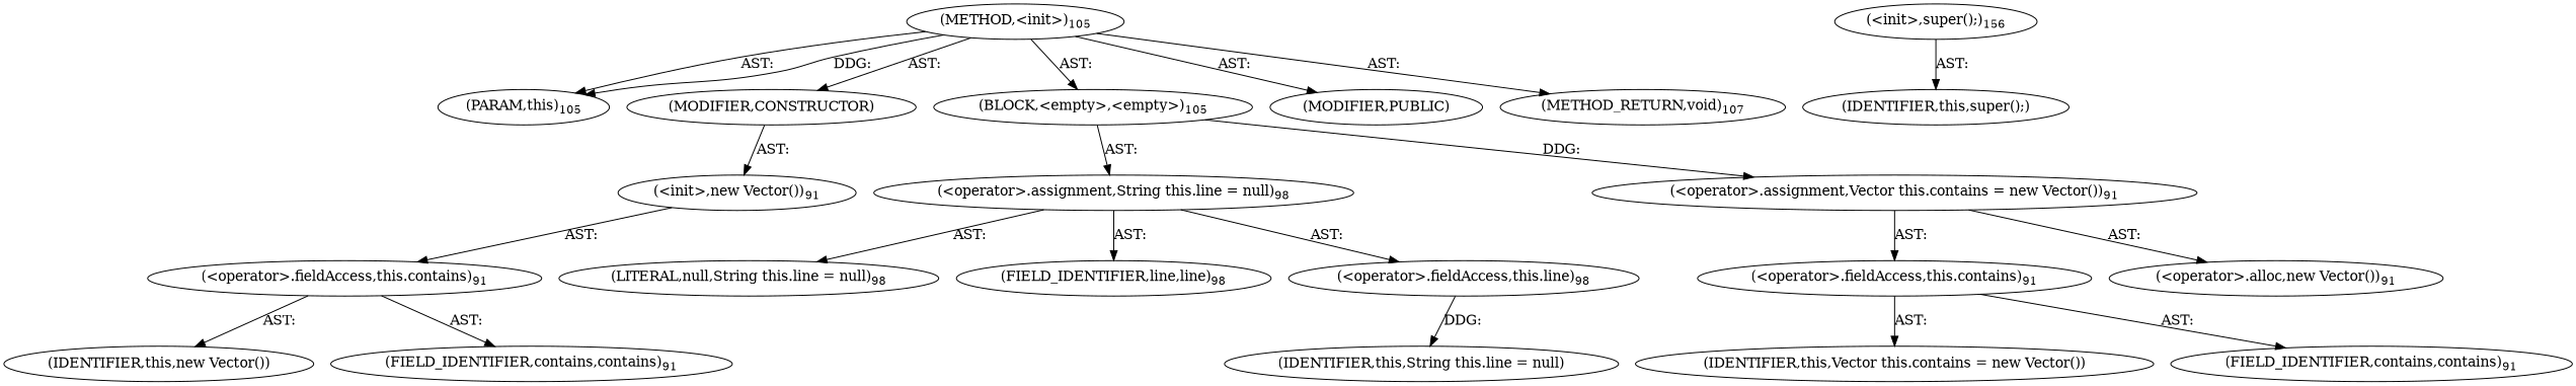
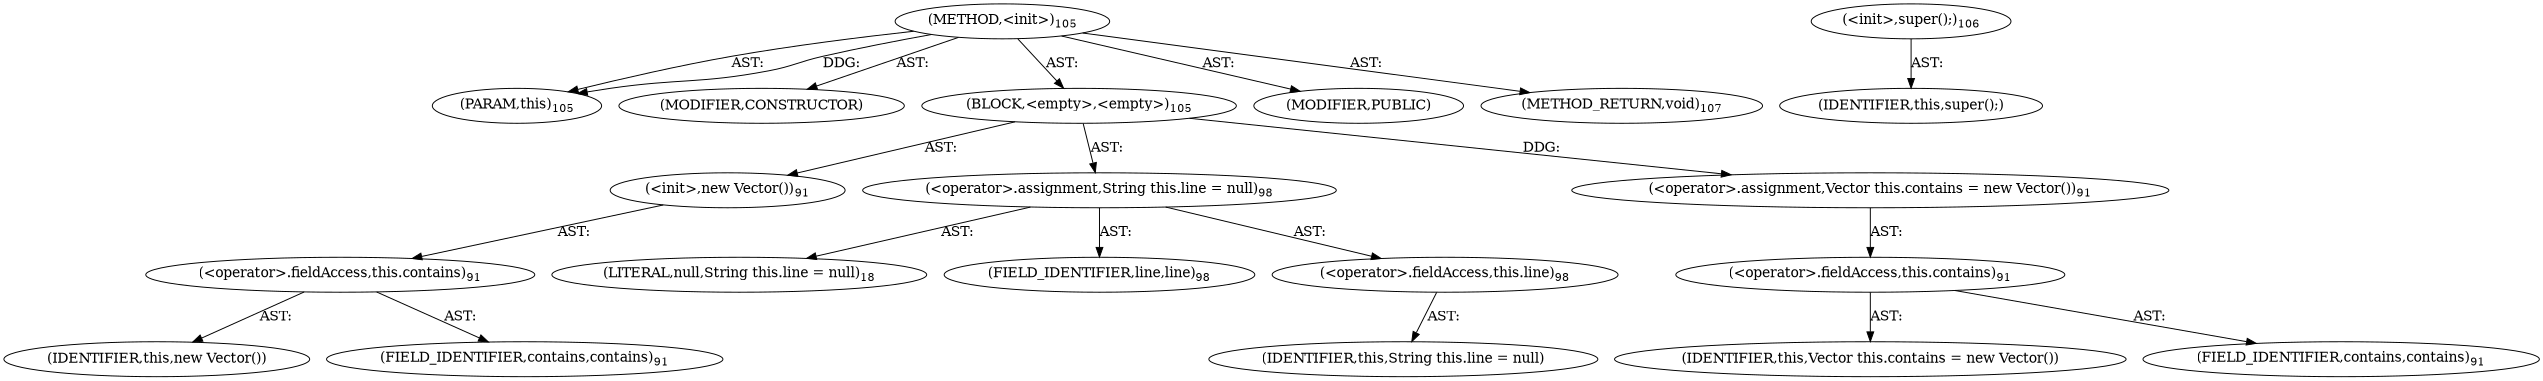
  digraph {
    n1 [label=<(METHOD,&lt;init&gt;)<SUB>105</SUB>>]
    n2 [label=<(PARAM,this)<SUB>105</SUB>>]
    n3 [label=<(BLOCK,&lt;empty&gt;,&lt;empty&gt;)<SUB>105</SUB>>]
    n4 [label=<(MODIFIER,CONSTRUCTOR)>]
    n5 [label=<(MODIFIER,PUBLIC)>]
    n6 [label=<(METHOD_RETURN,void)<SUB>107</SUB>>]
    n7 [label=<(&lt;operator&gt;.assignment,Vector this.contains = new Vector())<SUB>91</SUB>>]
    n8 [label=<(&lt;init&gt;,new Vector())<SUB>91</SUB>>]
    n9 [label=<(&lt;operator&gt;.assignment,String this.line = null)<SUB>98</SUB>>]
    n10 [label=<(&lt;operator&gt;.fieldAccess,this.contains)<SUB>91</SUB>>]
-   n11 [label=<(&lt;operator&gt;.alloc,new Vector())<SUB>91</SUB>>]
    n12 [label=<(&lt;operator&gt;.fieldAccess,this.contains)<SUB>91</SUB>>]
    n13 [label=<(&lt;operator&gt;.fieldAccess,this.line)<SUB>98</SUB>>]
-   n14 [label=<(LITERAL,null,String this.line = null)<SUB>98</SUB>>]
+   n14 [label=<(LITERAL,null,String this.line = null)<SUB>18</SUB>>]
    n15 [label=<(FIELD_IDENTIFIER,line,line)<SUB>98</SUB>>]
-   n16 [label=<(&lt;init&gt;,super();)<SUB>156</SUB>>]
+   n16 [label=<(&lt;init&gt;,super();)<SUB>106</SUB>>]
    n17 [label=<(IDENTIFIER,this,super();)>]
    n18 [label=<(IDENTIFIER,this,Vector this.contains = new Vector())>]
    n19 [label=<(FIELD_IDENTIFIER,contains,contains)<SUB>91</SUB>>]
    n20 [label=<(IDENTIFIER,this,new Vector())>]
    n21 [label=<(FIELD_IDENTIFIER,contains,contains)<SUB>91</SUB>>]
    n22 [label=<(IDENTIFIER,this,String this.line = null)>]
    n1 -> n2 [label="AST: "]
    n1 -> n2 [label="DDG: "]
    n1 -> n3 [label="AST: "]
    n1 -> n4 [label="AST: "]
    n1 -> n5 [label="AST: "]
    n1 -> n6 [label="AST: "]
    n3 -> n7 [label="DDG: "]
-   n4 -> n8 [label="AST: "]
+   n3 -> n8 [label="AST: "]
    n3 -> n9 [label="AST: "]
    n7 -> n10 [label="AST: "]
-   n7 -> n11 [label="AST: "]
    n8 -> n12 [label="AST: "]
    n9 -> n13 [label="AST: "]
    n9 -> n14 [label="AST: "]
    n9 -> n15 [label="AST: "]
    n10 -> n18 [label="AST: "]
    n10 -> n19 [label="AST: "]
    n12 -> n20 [label="AST: "]
    n12 -> n21 [label="AST: "]
-   n13 -> n22 [label="DDG: "]
+   n13 -> n22 [label="AST: "]
    n16 -> n17 [label="AST: "]
  }
